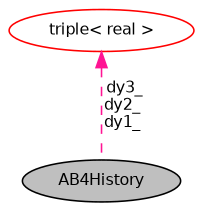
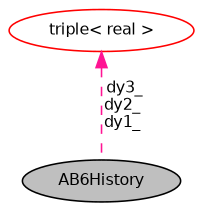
  digraph {
    node [fontname=Helvetica fontsize=10 shape=ellipse style=filled]
-   n1 [color=black fillcolor=grey75 fontcolor=black height=0.2 label=AB4History width=0.4]
+   n1 [color=black fillcolor=grey75 fontcolor=black height=0.2 label=AB6History width=0.4]
    n2 [color=red fillcolor=white height=0.2 label="triple\< real \>" width=0.4]
    n2 -> n1 [color=deeppink dir=back fontname=Helvetica fontsize=10 label=" dy3_\ndy2_\ndy1_" labelfontname=Helvetica labelfontsize=10 style=dashed]
  }
